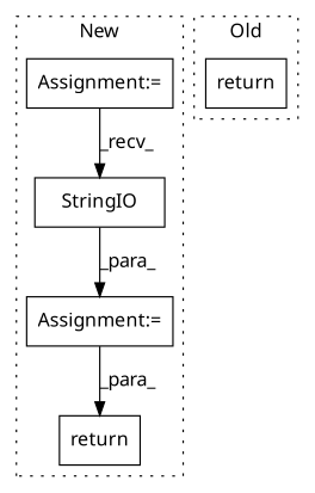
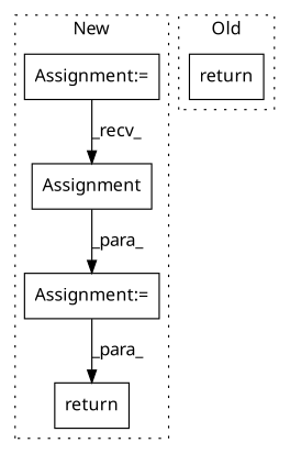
  digraph {
    fontname="Noto Sans"
    node [a=7 l=7 shape=box fontname="Noto Sans"]
    edge [fontname="Noto Sans"]
-   n1 [a=32 l=10 label=StringIO s=3950]
+   n1 [a=32 l=10 label=Assignment s=3950]
    n2 [l=1 label="Assignment:=" s=3979]
    n3 [a=41 label=return s=4226]
    n4 [l=8 label="Assignment:=" s=3040]
    n5 [a=41 label=return s=3429]
    subgraph cluster_1 {
      label=New
      style=dotted
      n1
      n2
      n3
      n4
    }
    subgraph cluster_2 {
      label=Old
      style=dotted
      n5
    }
    n1 -> n2 [label=_para_]
    n2 -> n3 [label=_para_]
    n4 -> n1 [label=_recv_]
  }
